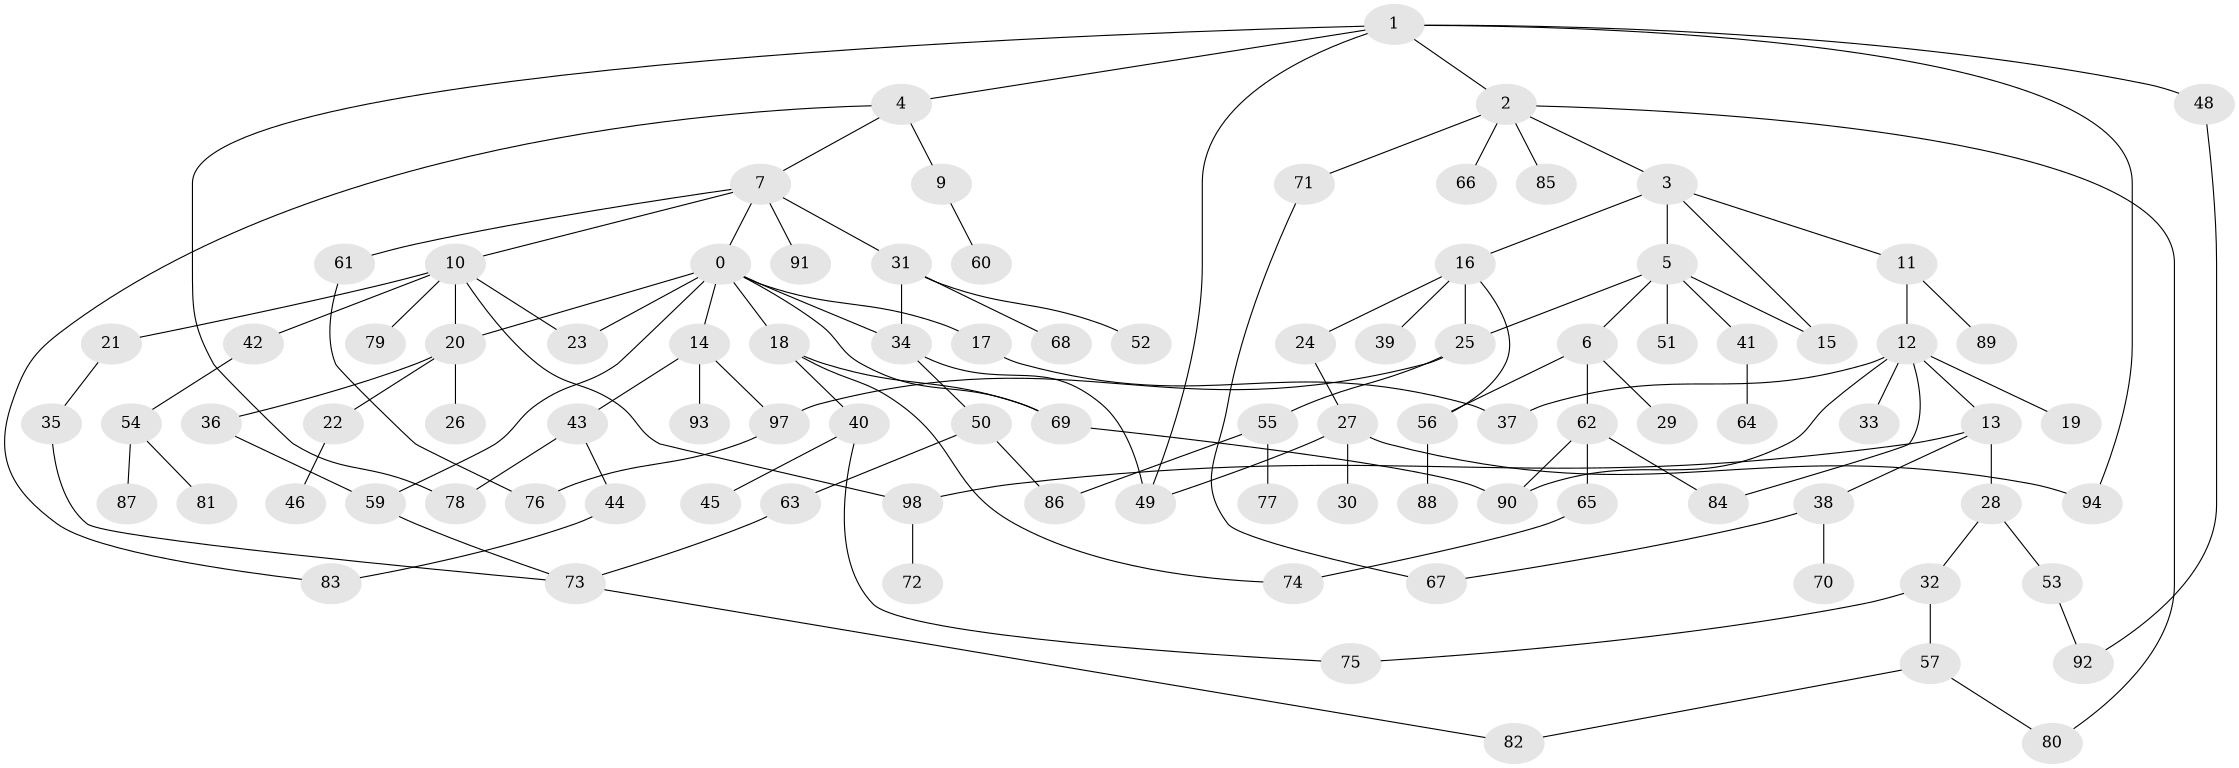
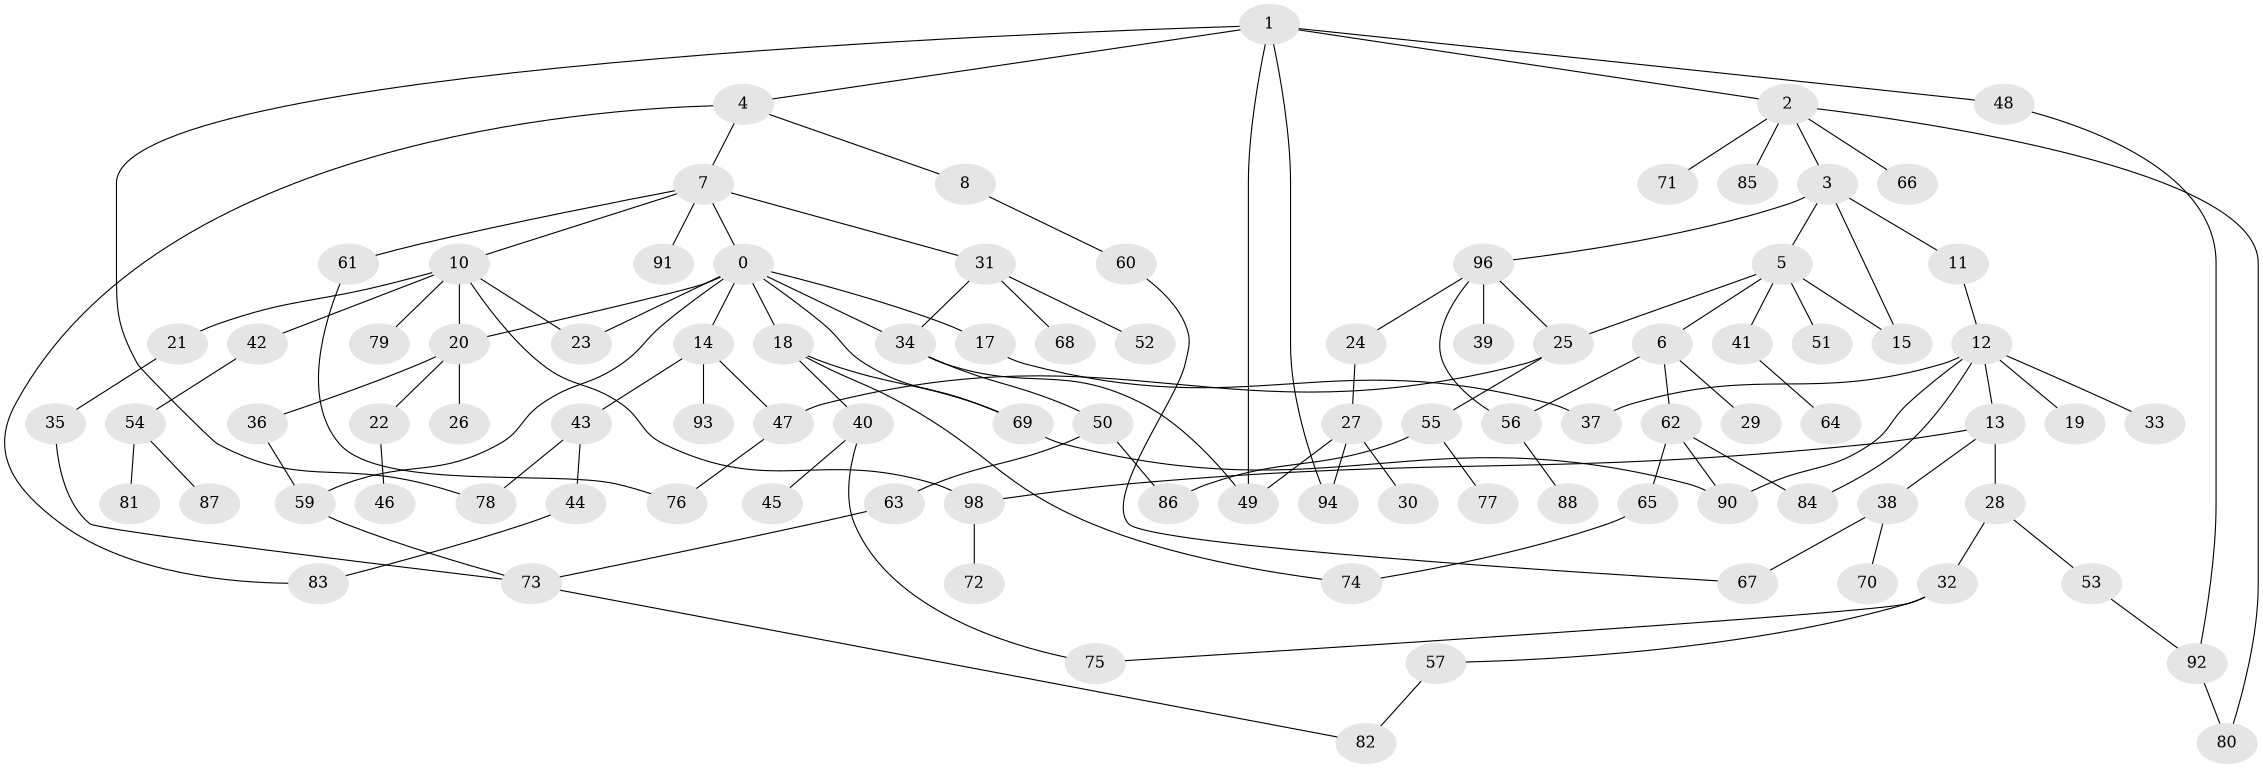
  graph {
    node [color=gray90 style=filled]
    1
    2
    4
    48
    49
    78
    94
    3
    66
    71
    80
    85
    7
-   8 [label=9]
+   8
    83
    92
    5
    11
    15
-   16
+   16 [label=96]
    6
    25
    41
    51
    12
-   89
    56
    24
    39
    n30 [label=0]
    10
    31
    61
    91
    60
    29
    62
-   47 [label=97]
+   47
    55
    64
    88
    84
    90
    65
    14
    17
    18
    20
    23
    34
    59
    69
    21
    42
    n55 [label=98]
    79
    52
    68
    76
    67
    43
    93
    37
    40
    74
    22
    26
    36
    50
    73
    35
    54
    72
    13
    19
    33
    28
    38
    32
    53
    70
    44
    27
    75
    45
    46
    30
    86
    77
    57
    82
    63
    81
    87
    1 -- 2
    1 -- 4
    1 -- 48
    1 -- 49
    1 -- 78
    1 -- 94
    2 -- 3
    2 -- 66
    2 -- 71
    2 -- 80
    2 -- 85
    4 -- 7
    4 -- 8
    4 -- 83
    48 -- 92
    3 -- 5
    3 -- 11
    3 -- 15
    3 -- 16
    7 -- n30
    7 -- 10
    7 -- 31
    7 -- 61
    7 -- 91
    8 -- 60
    5 -- 15
    5 -- 6
    5 -- 25
    5 -- 41
    5 -- 51
    11 -- 12
-   11 -- 89
    16 -- 25
    16 -- 56
    16 -- 24
    16 -- 39
    6 -- 56
    6 -- 29
    6 -- 62
    25 -- 47
    25 -- 55
    41 -- 64
    12 -- 84
    12 -- 90
    12 -- 37
    12 -- 13
    12 -- 19
    12 -- 33
    56 -- 88
    24 -- 27
    n30 -- 14
    n30 -- 17
    n30 -- 18
    n30 -- 20
    n30 -- 23
    n30 -- 34
    n30 -- 59
    n30 -- 69
    10 -- 20
    10 -- 23
    10 -- 21
    10 -- 42
    10 -- n55
    10 -- 79
    31 -- 34
    31 -- 52
    31 -- 68
    61 -- 76
-   71 -- 67
+   60 -- 67
    62 -- 84
    62 -- 90
    62 -- 65
    47 -- 76
    55 -- 86
    55 -- 77
    65 -- 74
    14 -- 47
    14 -- 43
    14 -- 93
    17 -- 37
    18 -- 69
    18 -- 40
    18 -- 74
    20 -- 22
    20 -- 26
    20 -- 36
    34 -- 49
    34 -- 50
    59 -- 73
    69 -- 90
    21 -- 35
    42 -- 54
    n55 -- 72
    43 -- 78
    43 -- 44
    40 -- 75
    40 -- 45
    22 -- 46
    36 -- 59
    50 -- 86
    50 -- 63
    73 -- 82
    35 -- 73
    54 -- 81
    54 -- 87
    13 -- n55
    13 -- 28
    13 -- 38
    28 -- 32
    28 -- 53
    38 -- 67
    38 -- 70
    32 -- 75
    32 -- 57
    53 -- 92
    44 -- 83
    27 -- 49
    27 -- 94
    27 -- 30
-   57 -- 80
+   92 -- 80
    57 -- 82
    63 -- 73
  }
